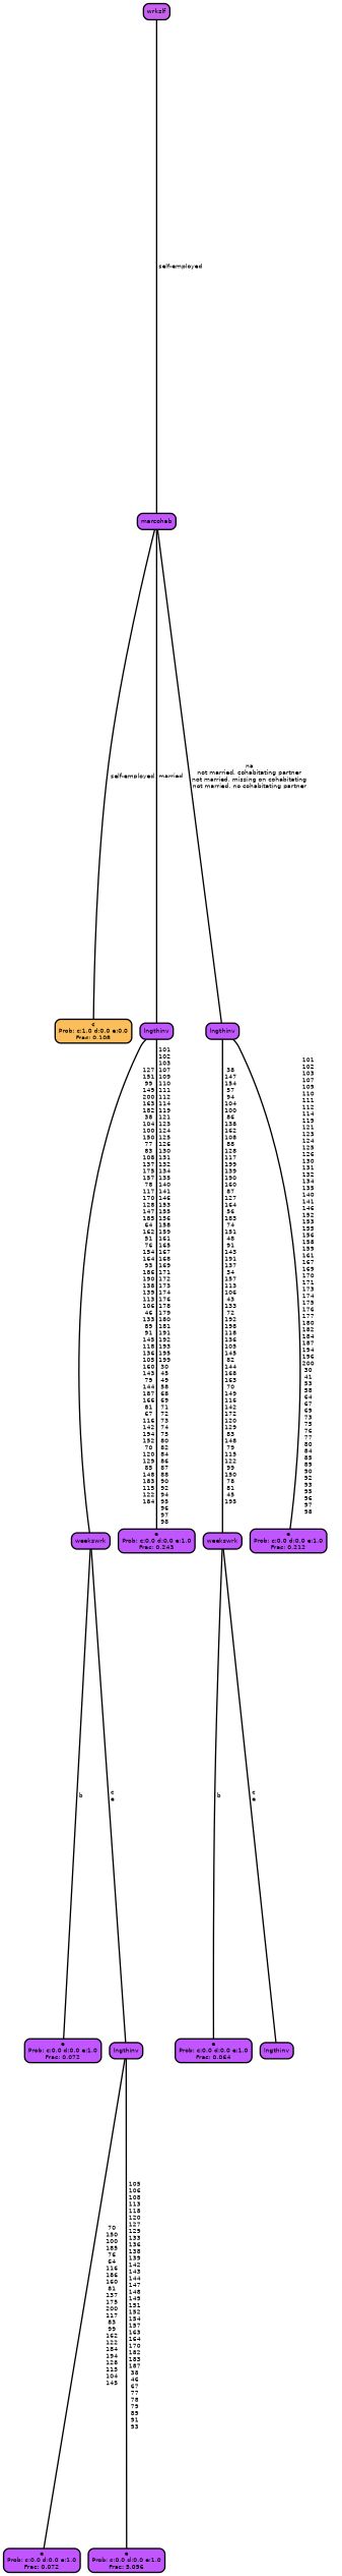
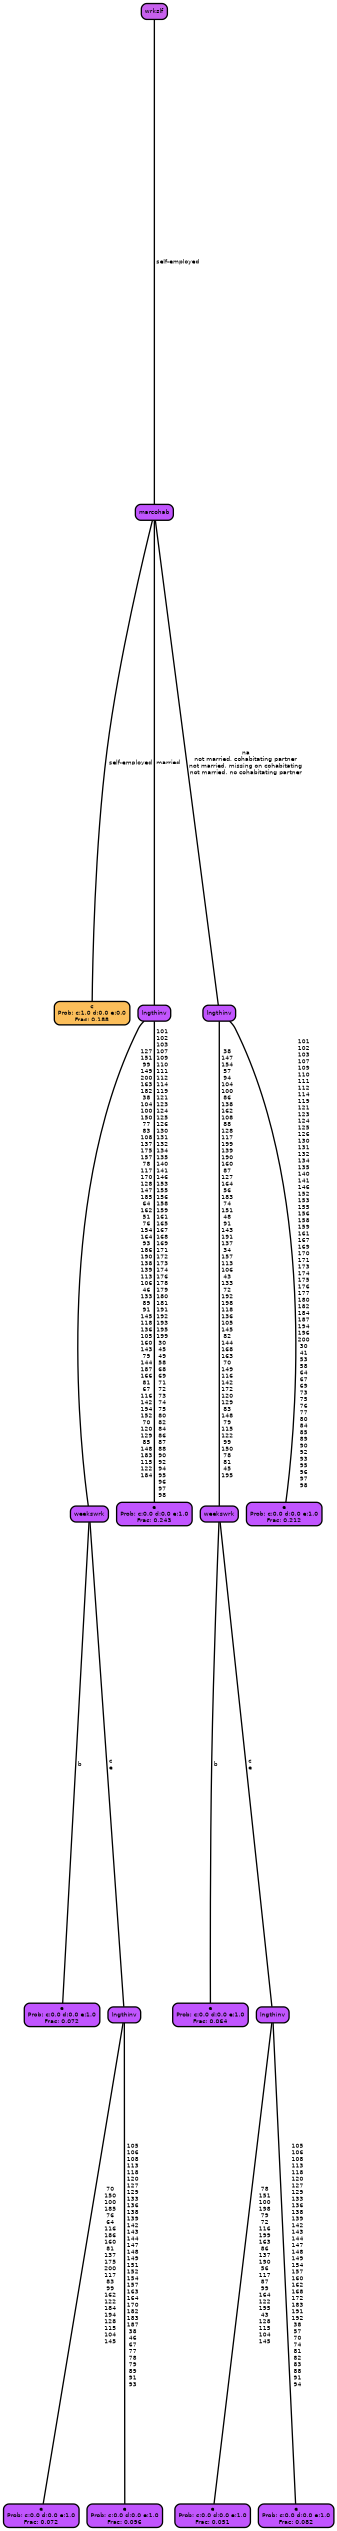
  graph {
    ranksep="0 equally"
    splines=straight
    node [color=black fillcolor="#c155fe" fontcolor=black fontname=helvetica penwidth=3 shape=box style="filled, rounded"]
    edge [color=black fontname=helvetica penwidth=3]
-   n1 [fillcolor="#fbbe5a" label="c\nProb: c:1.0 d:0.0 e:0.0\nFrac: 0.108"]
+   n1 [fillcolor="#fbbe5a" label="c\nProb: c:1.0 d:0.0 e:0.0\nFrac: 0.188"]
    n2 [fillcolor="#c760ed" label=wrkslf]
    n3 [label=marcohab]
    n4 [label=lngthinv]
    n5 [label=lngthinv]
    n6 [fillcolor="#c155ff" label="e\nProb: c:0.0 d:0.0 e:1.0\nFrac: 0.072"]
    n7 [label=weekswrk]
    n8 [label=lngthinv]
    n9 [fillcolor="#c155ff" label="e\nProb: c:0.0 d:0.0 e:1.0\nFrac: 0.072"]
-   n10 [label="e\nProb: c:0.0 d:0.0 e:1.0\nFrac: 5.096"]
+   n10 [label="e\nProb: c:0.0 d:0.0 e:1.0\nFrac: 0.096"]
    n11 [fillcolor="#c155ff" label="e\nProb: c:0.0 d:0.0 e:1.0\nFrac: 0.243"]
    n12 [label=weekswrk]
    n13 [fillcolor="#c155ff" label="e\nProb: c:0.0 d:0.0 e:1.0\nFrac: 0.212"]
    n14 [fillcolor="#c155ff" label="e\nProb: c:0.0 d:0.0 e:1.0\nFrac: 0.064"]
    n15 [label=lngthinv]
+   n16 [fillcolor="#c156fd" label="e\nProb: c:0.0 d:0.0 e:1.0\nFrac: 0.051"]
+   n17 [fillcolor="#c155ff" label="e\nProb: c:0.0 d:0.0 e:1.0\nFrac: 0.082"]
    subgraph sub_1 {
      rank=same
    }
    n2 -- n3 [label=" self-employed"]
    n3 -- n1 [label=" self-employed"]
    n3 -- n4 [label=" married"]
    n3 -- n5 [label=" na\n not married, cohabitating partner\n not married, missing on cohabitating\n not married, no cohabitating partner"]
    n4 -- n7 [label=" 127\n 151\n 99\n 149\n 200\n 163\n 182\n 38\n 104\n 100\n 150\n 77\n 83\n 108\n 137\n 175\n 157\n 78\n 117\n 170\n 128\n 147\n 185\n 64\n 162\n 51\n 76\n 154\n 164\n 93\n 186\n 190\n 138\n 139\n 113\n 106\n 46\n 133\n 89\n 91\n 145\n 118\n 136\n 105\n 160\n 143\n 79\n 144\n 187\n 166\n 81\n 67\n 116\n 142\n 194\n 152\n 70\n 120\n 129\n 85\n 148\n 183\n 115\n 122\n 184"]
    n4 -- n11 [label=" 101\n 102\n 103\n 107\n 109\n 110\n 111\n 112\n 114\n 119\n 121\n 123\n 124\n 125\n 126\n 130\n 131\n 132\n 134\n 135\n 140\n 141\n 146\n 153\n 155\n 156\n 158\n 159\n 161\n 165\n 167\n 168\n 169\n 171\n 172\n 173\n 174\n 176\n 178\n 179\n 180\n 181\n 191\n 192\n 193\n 195\n 199\n 30\n 45\n 49\n 58\n 68\n 69\n 71\n 72\n 73\n 74\n 75\n 80\n 82\n 84\n 86\n 87\n 88\n 90\n 92\n 94\n 95\n 96\n 97\n 98"]
    n5 -- n12 [label=" 38\n 147\n 154\n 57\n 94\n 104\n 100\n 86\n 138\n 162\n 108\n 88\n 128\n 117\n 199\n 139\n 190\n 160\n 87\n 127\n 164\n 56\n 183\n 74\n 151\n 48\n 91\n 143\n 191\n 137\n 34\n 157\n 113\n 106\n 43\n 133\n 72\n 192\n 198\n 118\n 136\n 105\n 145\n 82\n 144\n 168\n 163\n 70\n 149\n 116\n 142\n 172\n 120\n 129\n 83\n 148\n 79\n 115\n 122\n 99\n 150\n 78\n 81\n 45\n 195"]
    n5 -- n13 [label=" 101\n 102\n 103\n 107\n 109\n 110\n 111\n 112\n 114\n 119\n 121\n 123\n 124\n 125\n 126\n 130\n 131\n 132\n 134\n 135\n 140\n 141\n 146\n 152\n 153\n 155\n 156\n 158\n 159\n 161\n 167\n 169\n 170\n 171\n 173\n 174\n 175\n 176\n 177\n 180\n 182\n 184\n 187\n 194\n 196\n 200\n 30\n 41\n 53\n 58\n 64\n 67\n 69\n 73\n 75\n 76\n 77\n 80\n 84\n 85\n 89\n 90\n 92\n 93\n 95\n 96\n 97\n 98"]
    n7 -- n6 [label=" b"]
    n7 -- n8 [label=" c\n e"]
    n8 -- n9 [label=" 70\n 150\n 100\n 185\n 76\n 64\n 116\n 186\n 160\n 81\n 137\n 175\n 200\n 117\n 83\n 99\n 162\n 122\n 184\n 194\n 128\n 115\n 104\n 145"]
    n8 -- n10 [label=" 105\n 106\n 108\n 113\n 118\n 120\n 127\n 129\n 133\n 136\n 138\n 139\n 142\n 143\n 144\n 147\n 148\n 149\n 151\n 152\n 154\n 157\n 163\n 164\n 170\n 182\n 183\n 187\n 38\n 46\n 67\n 77\n 78\n 79\n 89\n 91\n 93"]
    n12 -- n14 [label=" b"]
    n12 -- n15 [label=" c\n e"]
+   n15 -- n16 [label=" 78\n 151\n 100\n 198\n 79\n 72\n 116\n 199\n 163\n 86\n 137\n 190\n 56\n 117\n 87\n 99\n 164\n 122\n 195\n 43\n 128\n 115\n 104\n 145"]
+   n15 -- n17 [label=" 105\n 106\n 108\n 113\n 118\n 120\n 127\n 129\n 133\n 136\n 138\n 139\n 142\n 143\n 144\n 147\n 148\n 149\n 154\n 157\n 160\n 162\n 168\n 172\n 183\n 191\n 192\n 38\n 57\n 70\n 74\n 81\n 82\n 83\n 88\n 91\n 94"]
  }
